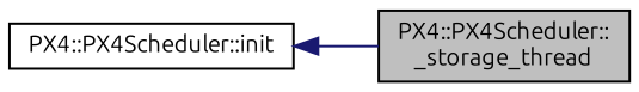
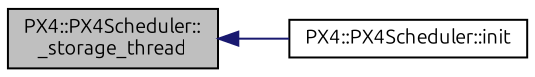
  digraph {
    rankdir=LR
    fontname=Ubuntu
    node [color=black fontname=Ubuntu fontsize=10 shape=record style=filled]
    n1 [fillcolor=grey75 fontcolor=black height=0.2 label="PX4::PX4Scheduler::\l_storage_thread" width=0.4]
    n2 [fillcolor=white height=0.2 label="PX4::PX4Scheduler::init" width=0.4]
-   n2 -> n1 [color=midnightblue dir=back fontname=Ubuntu fontsize=10 labelfontname=Helvetica labelfontsize=10 style=solid]
+   n1 -> n2 [color=midnightblue dir=back fontname=Ubuntu fontsize=10 labelfontname=Helvetica labelfontsize=10 style=solid]
  }
